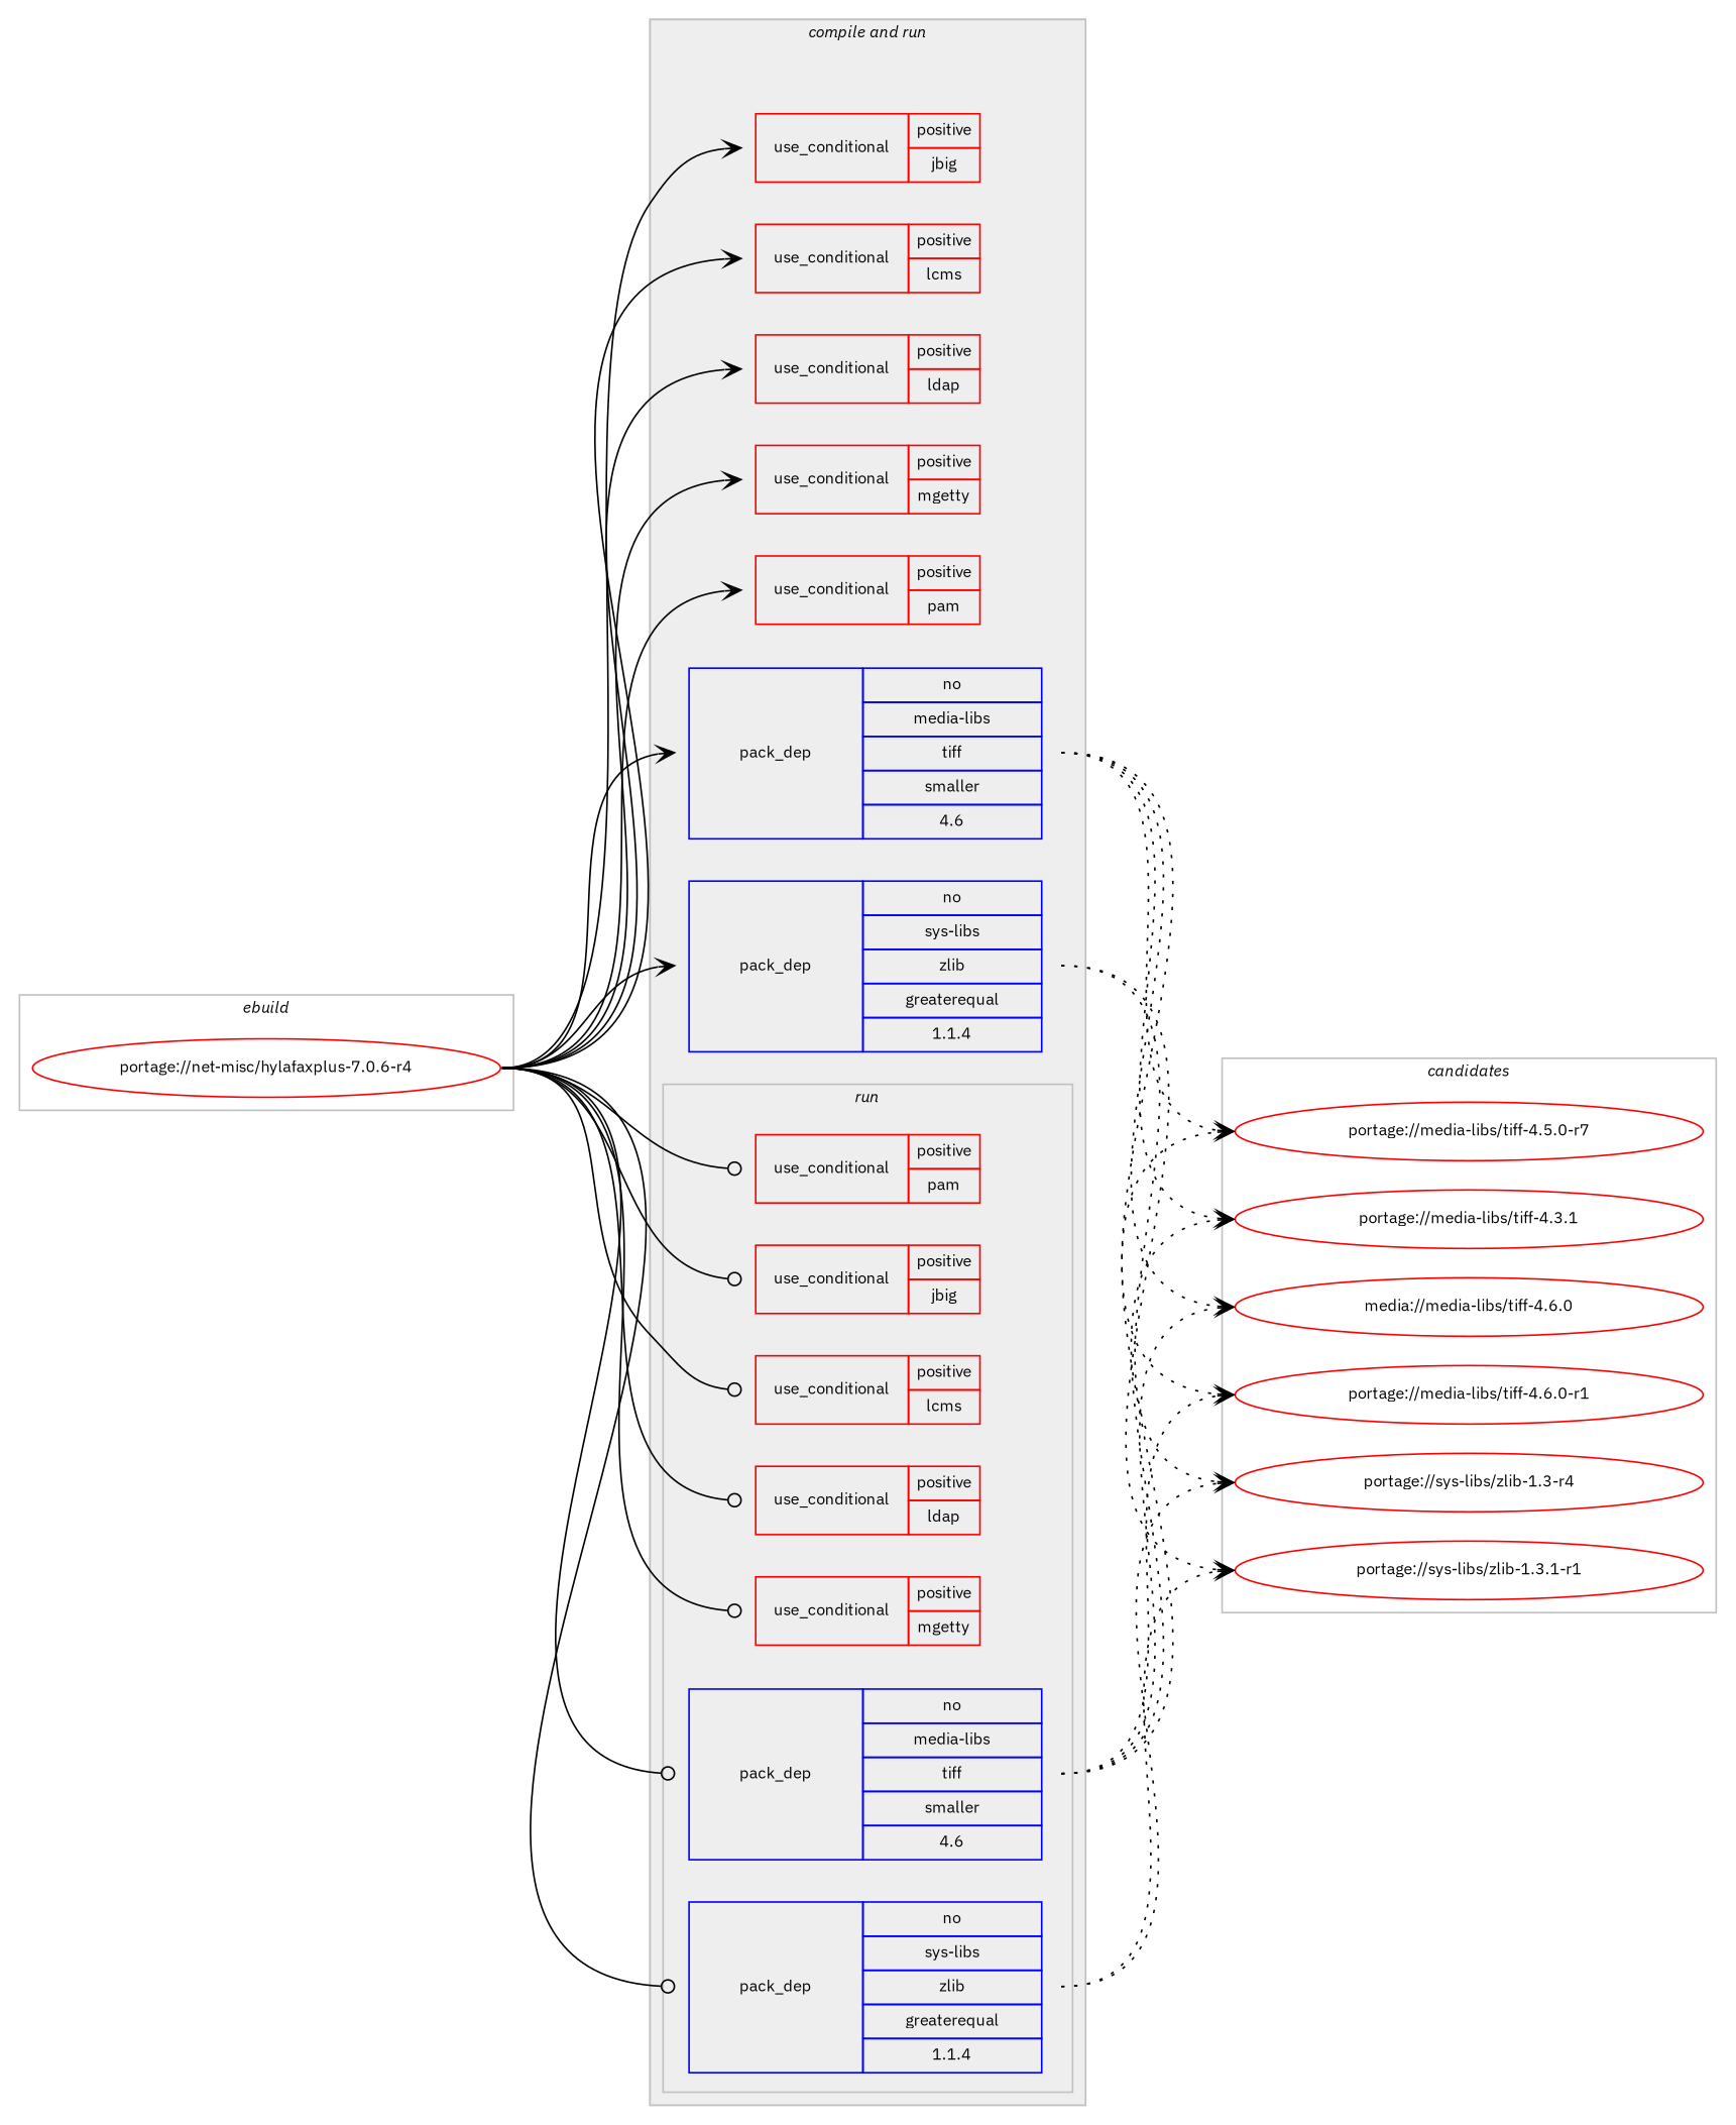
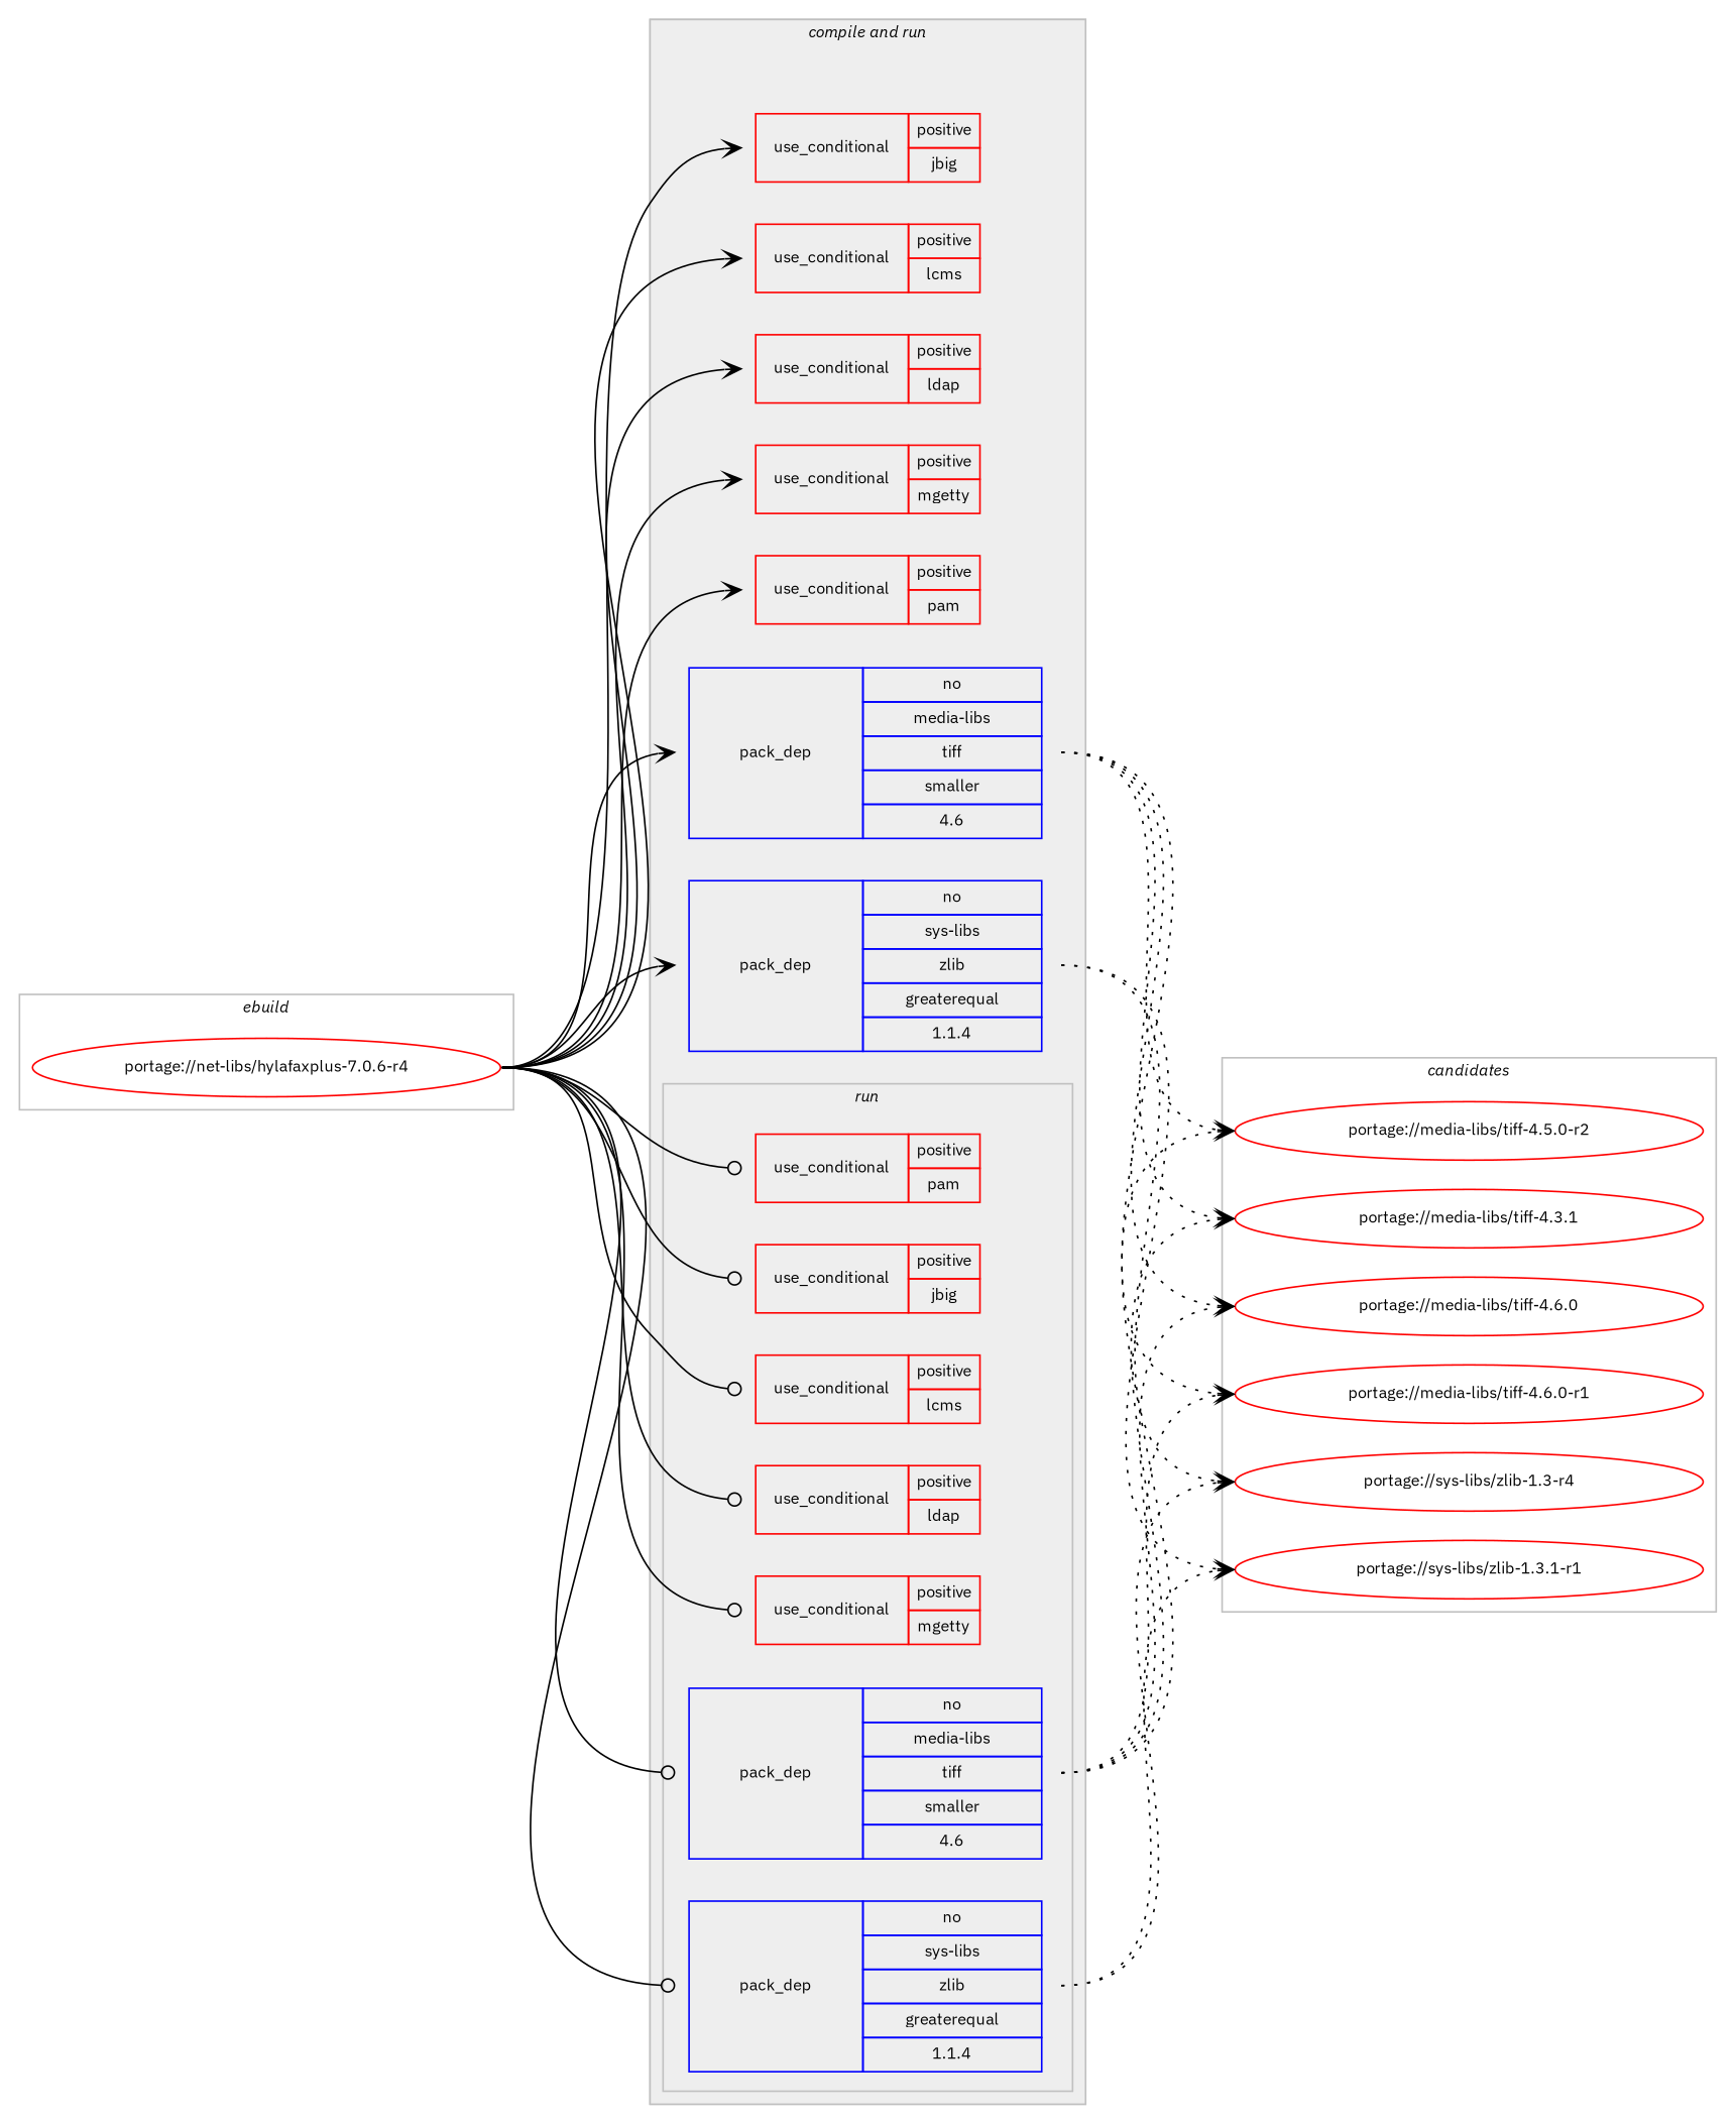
  digraph {
    compound=true
    concentrate=true
    fontname="IBM Plex Sans"
    fontsize=10
    newrank=true
    rankdir=LR
    ranksep=1.5
    node [color=red fontname="IBM Plex Sans" fontsize=10 shape=none]
    edge [arrowhead=vee fontname="IBM Plex Sans" headport=w style=solid tailport=e weight=20]
-   n1 [label="portage://net-misc/hylafaxplus-7.0.6-r4" width=4 shape=""]
+   n1 [label="portage://net-libs/hylafaxplus-7.0.6-r4" width=4 shape=""]
    n2 [label=<<TABLE BORDER="0" CELLBORDER="1" CELLSPACING="0" CELLPADDING="4"><TR><TD ROWSPAN="3" CELLPADDING="10">use_conditional</TD></TR><TR><TD>positive</TD></TR><TR><TD>jbig</TD></TR></TABLE>>]
    n3 [label=<<TABLE BORDER="0" CELLBORDER="1" CELLSPACING="0" CELLPADDING="4"><TR><TD ROWSPAN="3" CELLPADDING="10">use_conditional</TD></TR><TR><TD>positive</TD></TR><TR><TD>lcms</TD></TR></TABLE>>]
    n4 [label=<<TABLE BORDER="0" CELLBORDER="1" CELLSPACING="0" CELLPADDING="4"><TR><TD ROWSPAN="3" CELLPADDING="10">use_conditional</TD></TR><TR><TD>positive</TD></TR><TR><TD>ldap</TD></TR></TABLE>>]
    n5 [label=<<TABLE BORDER="0" CELLBORDER="1" CELLSPACING="0" CELLPADDING="4"><TR><TD ROWSPAN="3" CELLPADDING="10">use_conditional</TD></TR><TR><TD>positive</TD></TR><TR><TD>mgetty</TD></TR></TABLE>>]
    n6 [label=<<TABLE BORDER="0" CELLBORDER="1" CELLSPACING="0" CELLPADDING="4"><TR><TD ROWSPAN="3" CELLPADDING="10">use_conditional</TD></TR><TR><TD>positive</TD></TR><TR><TD>pam</TD></TR></TABLE>>]
    n7 [color=blue label=<<TABLE BORDER="0" CELLBORDER="1" CELLSPACING="0" CELLPADDING="4" WIDTH="220"><TR><TD ROWSPAN="6" CELLPADDING="30">pack_dep</TD></TR><TR><TD WIDTH="110">no</TD></TR><TR><TD>media-libs</TD></TR><TR><TD>tiff</TD></TR><TR><TD>smaller</TD></TR><TR><TD>4.6</TD></TR></TABLE>>]
    n8 [color=blue label=<<TABLE BORDER="0" CELLBORDER="1" CELLSPACING="0" CELLPADDING="4" WIDTH="220"><TR><TD ROWSPAN="6" CELLPADDING="30">pack_dep</TD></TR><TR><TD WIDTH="110">no</TD></TR><TR><TD>sys-libs</TD></TR><TR><TD>zlib</TD></TR><TR><TD>greaterequal</TD></TR><TR><TD>1.1.4</TD></TR></TABLE>>]
    n9 [label=<<TABLE BORDER="0" CELLBORDER="1" CELLSPACING="0" CELLPADDING="4"><TR><TD ROWSPAN="3" CELLPADDING="10">use_conditional</TD></TR><TR><TD>positive</TD></TR><TR><TD>pam</TD></TR></TABLE>>]
    n10 [label=<<TABLE BORDER="0" CELLBORDER="1" CELLSPACING="0" CELLPADDING="4"><TR><TD ROWSPAN="3" CELLPADDING="10">use_conditional</TD></TR><TR><TD>positive</TD></TR><TR><TD>jbig</TD></TR></TABLE>>]
    n11 [label=<<TABLE BORDER="0" CELLBORDER="1" CELLSPACING="0" CELLPADDING="4"><TR><TD ROWSPAN="3" CELLPADDING="10">use_conditional</TD></TR><TR><TD>positive</TD></TR><TR><TD>lcms</TD></TR></TABLE>>]
    n12 [label=<<TABLE BORDER="0" CELLBORDER="1" CELLSPACING="0" CELLPADDING="4"><TR><TD ROWSPAN="3" CELLPADDING="10">use_conditional</TD></TR><TR><TD>positive</TD></TR><TR><TD>ldap</TD></TR></TABLE>>]
    n13 [label=<<TABLE BORDER="0" CELLBORDER="1" CELLSPACING="0" CELLPADDING="4"><TR><TD ROWSPAN="3" CELLPADDING="10">use_conditional</TD></TR><TR><TD>positive</TD></TR><TR><TD>mgetty</TD></TR></TABLE>>]
    n14 [color=blue label=<<TABLE BORDER="0" CELLBORDER="1" CELLSPACING="0" CELLPADDING="4" WIDTH="220"><TR><TD ROWSPAN="6" CELLPADDING="30">pack_dep</TD></TR><TR><TD WIDTH="110">no</TD></TR><TR><TD>media-libs</TD></TR><TR><TD>tiff</TD></TR><TR><TD>smaller</TD></TR><TR><TD>4.6</TD></TR></TABLE>>]
    n15 [color=blue label=<<TABLE BORDER="0" CELLBORDER="1" CELLSPACING="0" CELLPADDING="4" WIDTH="220"><TR><TD ROWSPAN="6" CELLPADDING="30">pack_dep</TD></TR><TR><TD WIDTH="110">no</TD></TR><TR><TD>sys-libs</TD></TR><TR><TD>zlib</TD></TR><TR><TD>greaterequal</TD></TR><TR><TD>1.1.4</TD></TR></TABLE>>]
-   n16 [label="portage://media-libs/tiff-4.5.0-r7" width=4 shape=""]
+   n16 [label="portage://media-libs/tiff-4.5.0-r2" width=4 shape=""]
    n17 [label="portage://media-libs/tiff-4.3.1" width=4 shape=""]
-   n18 [label="media://media-libs/tiff-4.6.0" width=4 shape=""]
+   n18 [label="portage://media-libs/tiff-4.6.0" width=4 shape=""]
    n19 [label="portage://media-libs/tiff-4.6.0-r1" width=4 shape=""]
    n20 [label="portage://sys-libs/zlib-1.3-r4" width=4 shape=""]
    n21 [label="portage://sys-libs/zlib-1.3.1-r1" width=4 shape=""]
    subgraph cluster_1 {
      color=gray
      label=<<i>ebuild</i>>
      rank=same
      n1
    }
    subgraph cluster_2 {
      color=gray
      label=<<i>dependencies</i>>
      subgraph cluster_3 {
        color=gray
        fillcolor="#eeeeee"
        label=<<i>compile</i>>
        style=filled
        subgraph sub_4 {
          color=gray
          fillcolor="#eeeeee"
          label=<<i>compile</i>>
          style=filled
          n2
        }
        subgraph sub_5 {
          color=gray
          fillcolor="#eeeeee"
          label=<<i>compile</i>>
          style=filled
          n3
        }
        subgraph sub_6 {
          color=gray
          fillcolor="#eeeeee"
          label=<<i>compile</i>>
          style=filled
          n4
        }
        subgraph sub_7 {
          color=gray
          fillcolor="#eeeeee"
          label=<<i>compile</i>>
          style=filled
          n5
        }
        subgraph sub_8 {
          color=gray
          fillcolor="#eeeeee"
          label=<<i>compile</i>>
          style=filled
          n6
        }
        subgraph sub_9 {
          color=gray
          fillcolor="#eeeeee"
          label=<<i>compile</i>>
          style=filled
          n7
        }
        subgraph sub_10 {
          color=gray
          fillcolor="#eeeeee"
          label=<<i>compile</i>>
          style=filled
          n8
        }
      }
      subgraph cluster_11 {
        color=gray
        fillcolor="#eeeeee"
        label=<<i>compile and run</i>>
        style=filled
      }
      subgraph cluster_12 {
        color=gray
        fillcolor="#eeeeee"
        label=<<i>run</i>>
        style=filled
        subgraph sub_13 {
          color=gray
          fillcolor="#eeeeee"
          label=<<i>run</i>>
          style=filled
          n9
        }
        subgraph sub_14 {
          color=gray
          fillcolor="#eeeeee"
          label=<<i>run</i>>
          style=filled
          n10
        }
        subgraph sub_15 {
          color=gray
          fillcolor="#eeeeee"
          label=<<i>run</i>>
          style=filled
          n11
        }
        subgraph sub_16 {
          color=gray
          fillcolor="#eeeeee"
          label=<<i>run</i>>
          style=filled
          n12
        }
        subgraph sub_17 {
          color=gray
          fillcolor="#eeeeee"
          label=<<i>run</i>>
          style=filled
          n13
        }
        subgraph sub_18 {
          color=gray
          fillcolor="#eeeeee"
          label=<<i>run</i>>
          style=filled
          n14
        }
        subgraph sub_19 {
          color=gray
          fillcolor="#eeeeee"
          label=<<i>run</i>>
          style=filled
          n15
        }
      }
    }
    subgraph cluster_20 {
      color=gray
      label=<<i>candidates</i>>
      rank=same
      subgraph sub_21 {
        color=black
        label=<<i>candidates</i>>
        nodesep=1
        rank=same
        n16
        n17
        n18
        n19
      }
      subgraph sub_22 {
        color=black
        label=<<i>candidates</i>>
        nodesep=1
        rank=same
        n20
        n21
      }
      subgraph sub_23 {
        color=black
        label=<<i>candidates</i>>
        nodesep=1
        rank=same
        n16
        n17
        n18
        n19
      }
      subgraph sub_24 {
        color=black
        label=<<i>candidates</i>>
        nodesep=1
        rank=same
        n20
        n21
      }
    }
    n1 -> n2
    n1 -> n3
    n1 -> n4
    n1 -> n5
    n1 -> n6
    n1 -> n7
    n1 -> n8
    n1 -> n9 [arrowhead=odot]
    n1 -> n10 [arrowhead=odot]
    n1 -> n11 [arrowhead=odot]
    n1 -> n12 [arrowhead=odot]
    n1 -> n13 [arrowhead=odot]
    n1 -> n14 [arrowhead=odot]
    n1 -> n15 [arrowhead=odot]
    n7 -> n16 [style=dotted weight=100]
    n7 -> n17 [style=dotted weight=100]
    n7 -> n18 [style=dotted weight=100]
    n7 -> n19 [style=dotted weight=100]
    n8 -> n20 [style=dotted weight=100]
    n8 -> n21 [style=dotted weight=100]
    n14 -> n16 [style=dotted weight=100]
    n14 -> n17 [style=dotted weight=100]
    n14 -> n18 [style=dotted weight=100]
    n14 -> n19 [style=dotted weight=100]
    n15 -> n20 [style=dotted weight=100]
    n15 -> n21 [style=dotted weight=100]
  }
